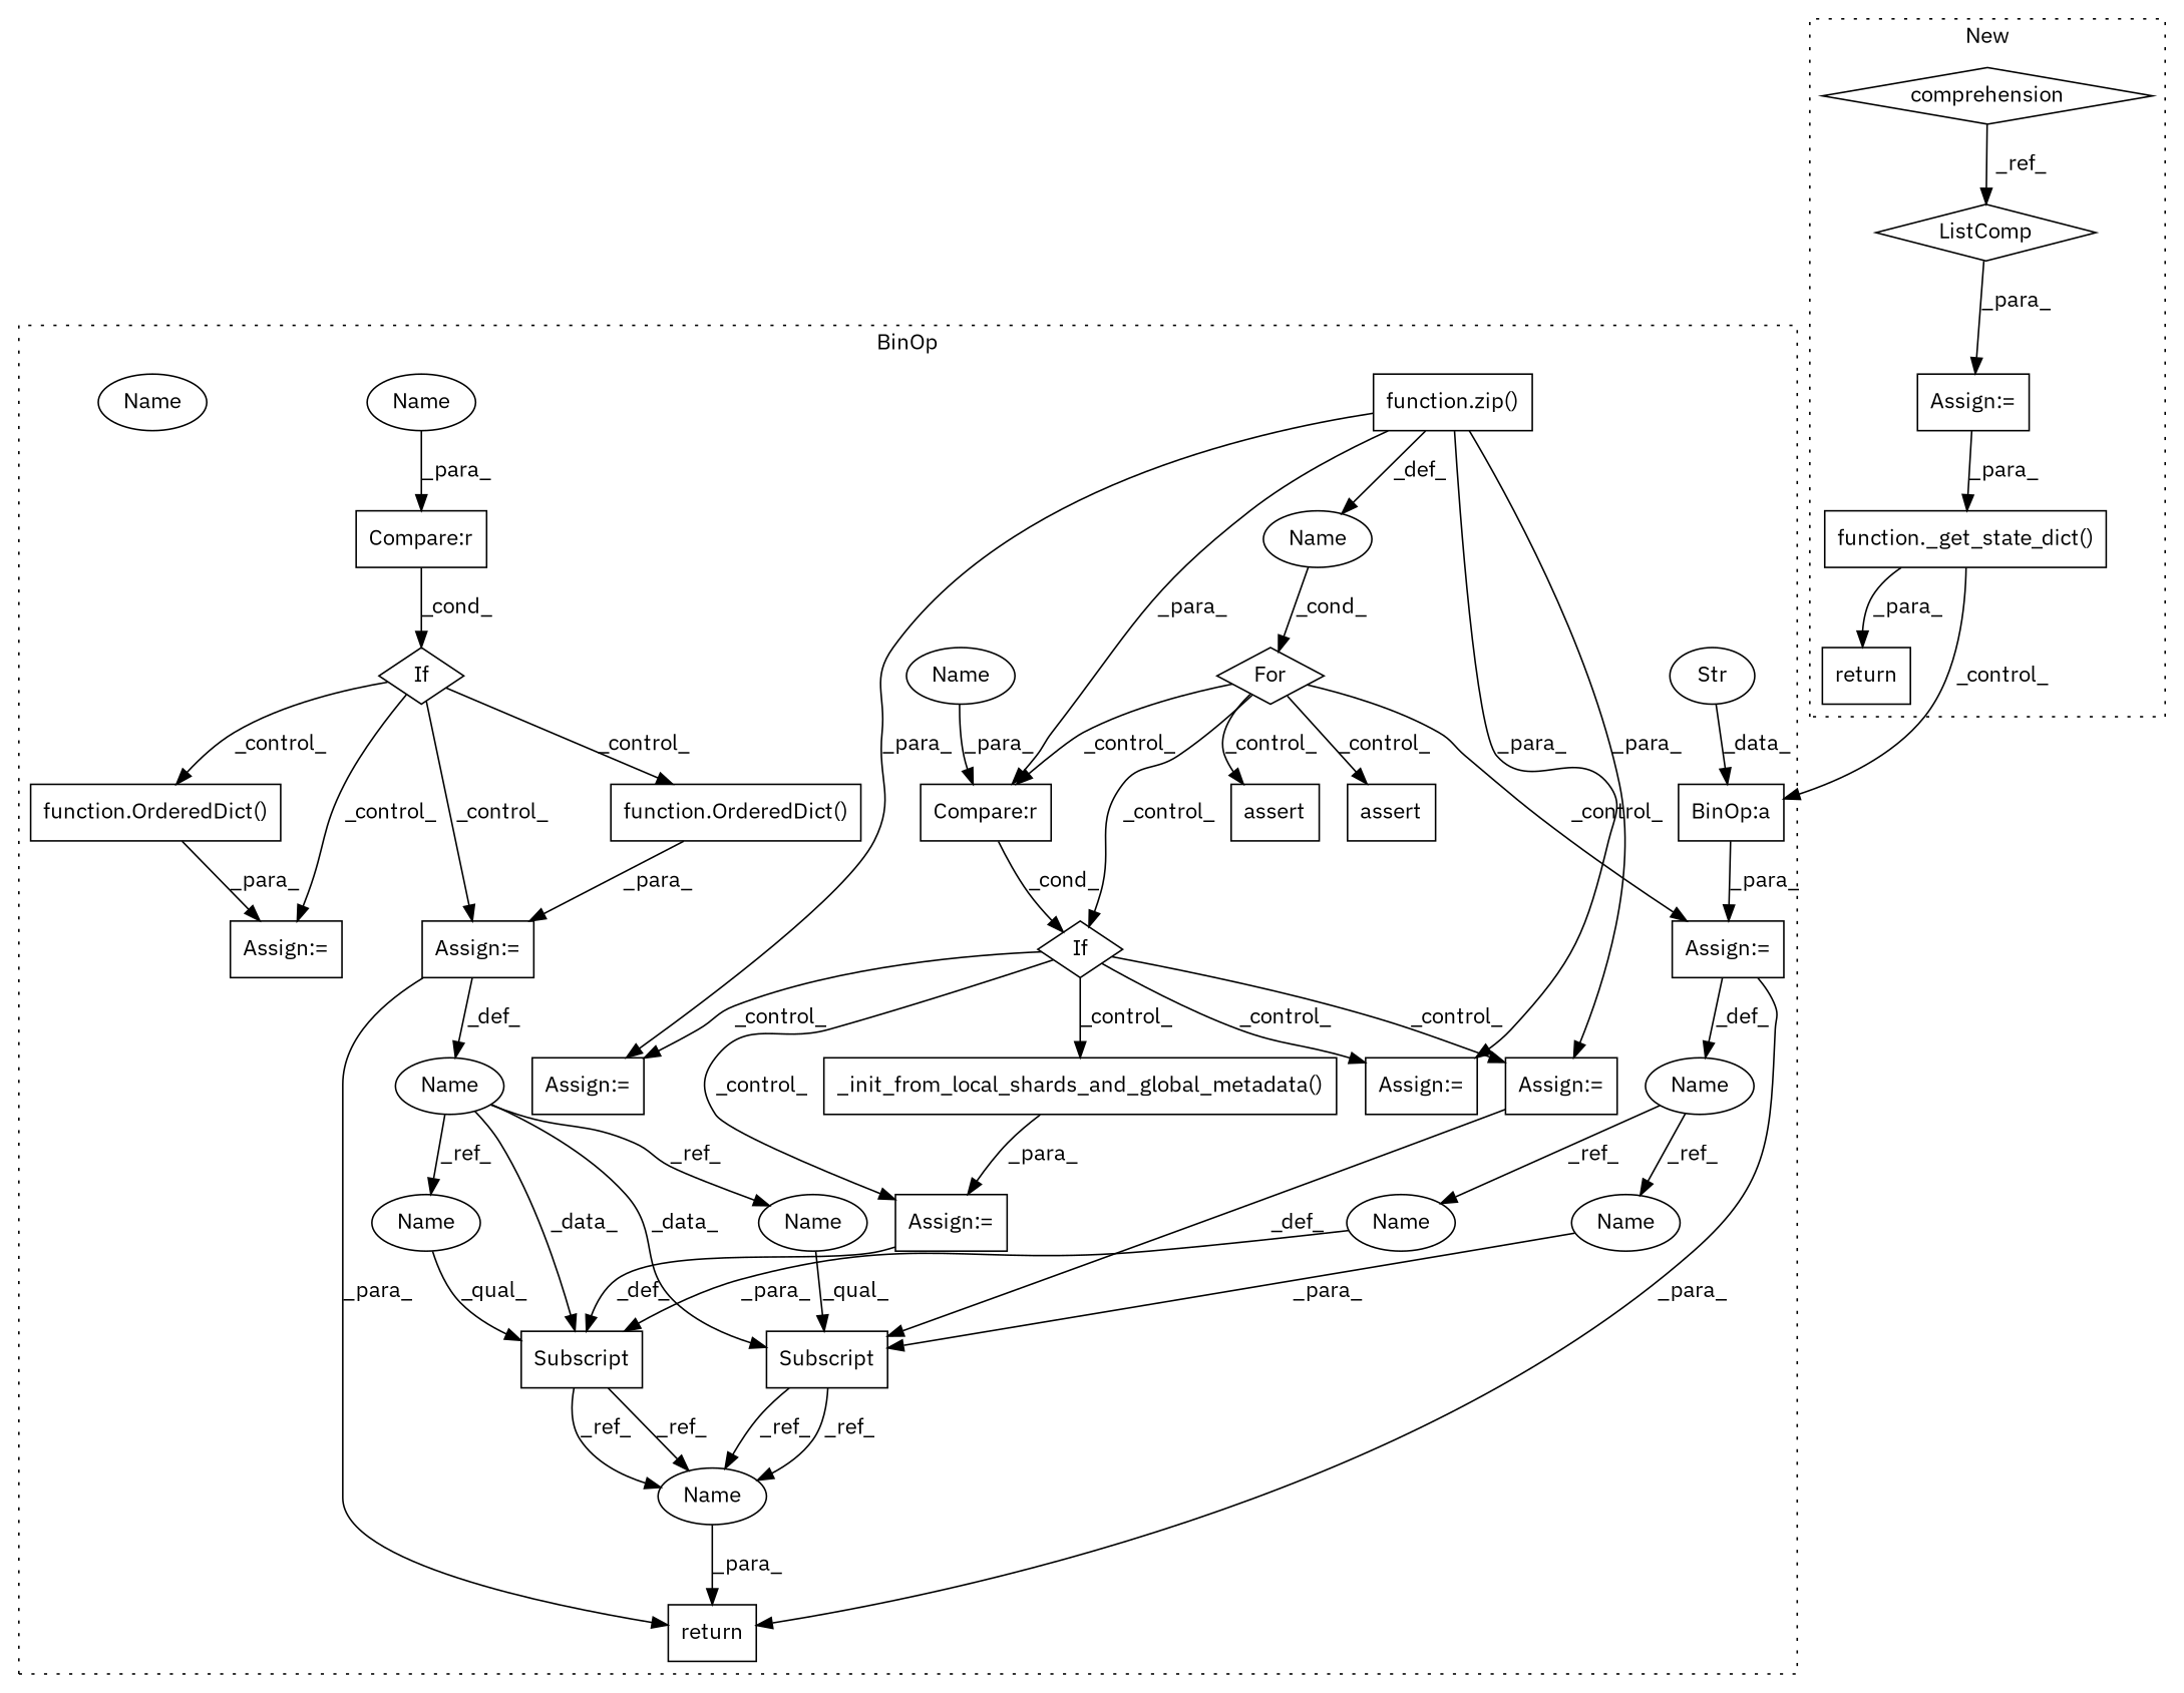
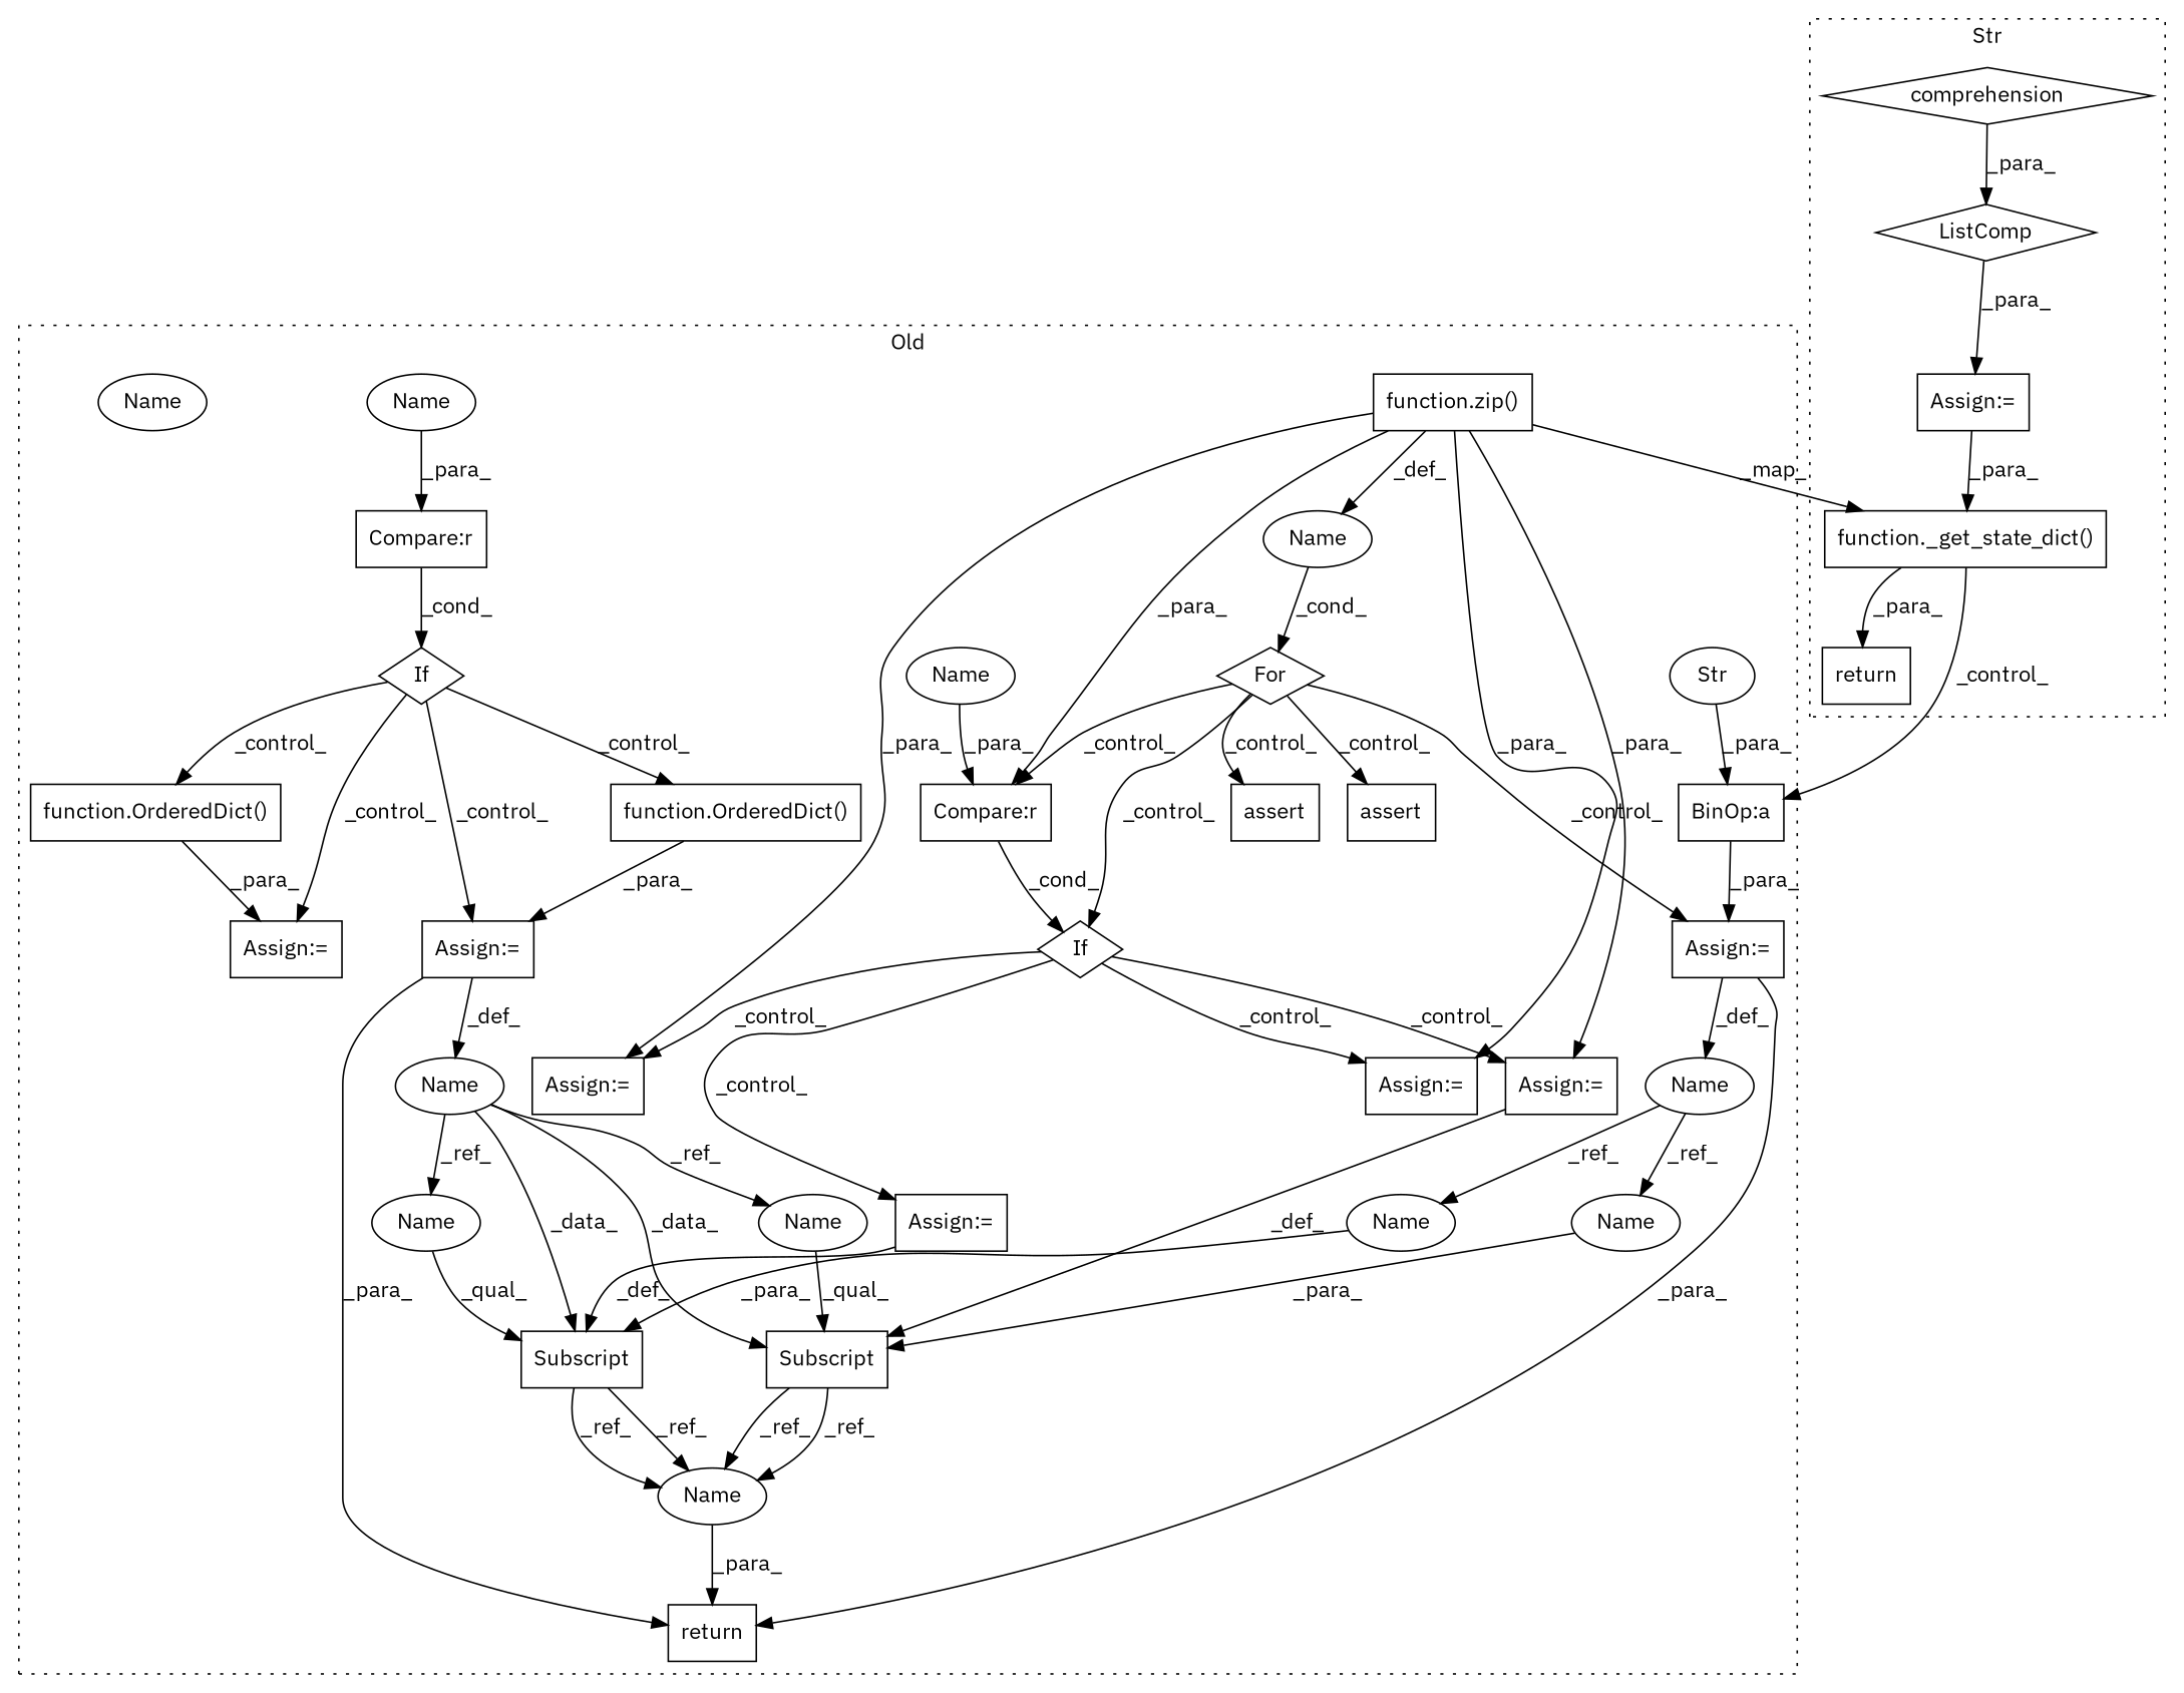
  digraph {
    fontname="IBM Plex Sans"
    node [a=87 fontname="IBM Plex Sans" l=3 s=15664 shape=box]
    edge [fontname="IBM Plex Sans"]
    n1 [a=96 label=If s=14916 shape=diamond]
    n2 [a=40 l=34 label="Compare:r" s=14919]
    n3 [a=68 label="Assign:=" s=15325]
    n4 [a=68 label="Assign:=" s=15192]
    n5 [a=68 label="Assign:=" s=15107]
    n6 [a=68 label="Assign:=" s=15639]
    n7 [a=107 l="4,14" label=For s="14550,14664" shape=diamond]
    n8 [l=10 label=Name s=14562 shape=ellipse]
    n9 [a=75 l="17,11" label="function.zip()" s="14576,14653"]
    n10 [a=82 label="BinOp:a" s=14690]
    n11 [a=63 l="16,0" label=Subscript s="15623,0"]
    n12 [label=Name s=14678 shape=ellipse]
    n13 [a=63 l="54,0" label=Subscript s="15271,0"]
    n14 [a=75 l=13 label="function.OrderedDict()" s=14446]
    n15 [a=96 label=If s=14396 shape=diamond]
    n16 [a=75 l=13 label="function.OrderedDict()" s=14527]
    n17 [a=66 l=23 label=Str s=14693 shape=ellipse]
    n18 [a=40 l=19 label="Compare:r" s=14399]
    n19 [a=65 l=7 label=assert s=14808]
    n20 [l=11 label=Name s=14432 shape=ellipse]
    n21 [a=65 l=7 label=assert s=14862]
-   n22 [a=75 l=260 label="_init_from_local_shards_and_global_metadata()" s=15328]
    n23 [a=68 label="Assign:=" s=14681]
    n24 [a=68 label="Assign:=" s=14524]
    n25 [a=68 label="Assign:=" s=14443]
    n26 [a=93 l=7 label=return s=15657]
    n27 [l=11 label=Name s=15623 shape=ellipse]
    n28 [l=11 label=Name s=15271 shape=ellipse]
    n29 [l=4 label=Name s=14414 shape=ellipse]
    n30 [l=4 label=Name s=14949 shape=ellipse]
    n31 [label=Name s=15635 shape=ellipse]
    n32 [label=Name s=15304 shape=ellipse]
    n33 [l=11 label=Name shape=ellipse]
    n34 [l=11 label=Name shape=ellipse]
    n35 [a=106 l=130 label=ListComp s=16674 shape=diamond]
    n36 [a=45 label=comprehension s=16759 shape=diamond]
    n37 [a=68 label="Assign:=" s=16671]
    n38 [a=75 l="29,10" label="function._get_state_dict()" s="16820,16917"]
    n39 [a=93 l=7 label=return s=16813]
    subgraph cluster_1 {
-     label=BinOp
+     label=Old
      style=dotted
      n1
      n2
      n3
      n4
      n5
      n6
      n7
      n8
      n9
      n10
      n11
      n12
      n13
      n14
      n15
      n16
      n17
      n18
      n19
      n20
      n21
-     n22
      n23
      n24
      n25
      n26
      n27
      n28
      n29
      n30
      n31
      n32
      n33
      n34
    }
    subgraph cluster_2 {
-     label=New
+     label=Str
      style=dotted
      n35
      n36
      n37
      n38
      n39
    }
    n1 -> n3 [label=_control_]
    n1 -> n4 [label=_control_]
    n1 -> n5 [label=_control_]
    n1 -> n6 [label=_control_]
-   n1 -> n22 [label=_control_]
    n2 -> n1 [label=_cond_]
    n3 -> n13 [label=_def_]
    n6 -> n11 [label=_def_]
    n7 -> n1 [label=_control_]
    n7 -> n2 [label=_control_]
    n7 -> n19 [label=_control_]
    n7 -> n21 [label=_control_]
    n7 -> n23 [label=_control_]
    n8 -> n7 [label=_cond_]
    n9 -> n2 [label=_para_]
    n9 -> n4 [label=_para_]
    n9 -> n5 [label=_para_]
    n9 -> n6 [label=_para_]
    n9 -> n8 [label=_def_]
+   n9 -> n38 [label=_map_]
    n10 -> n23 [label=_para_]
    n11 -> n34 [label=_ref_]
    n11 -> n34 [label=_ref_]
    n12 -> n31 [label=_ref_]
    n12 -> n32 [label=_ref_]
    n13 -> n34 [label=_ref_]
    n13 -> n34 [label=_ref_]
    n14 -> n25 [label=_para_]
    n15 -> n14 [label=_control_]
    n15 -> n16 [label=_control_]
    n15 -> n24 [label=_control_]
    n15 -> n25 [label=_control_]
    n16 -> n24 [label=_para_]
-   n17 -> n10 [label=_data_]
+   n17 -> n10 [label=_para_]
    n18 -> n15 [label=_cond_]
    n20 -> n11 [label=_data_]
    n20 -> n13 [label=_data_]
    n20 -> n27 [label=_ref_]
    n20 -> n28 [label=_ref_]
-   n22 -> n3 [label=_para_]
    n23 -> n12 [label=_def_]
    n23 -> n26 [label=_para_]
    n25 -> n20 [label=_def_]
    n25 -> n26 [label=_para_]
    n27 -> n11 [label=_qual_]
    n28 -> n13 [label=_qual_]
    n29 -> n18 [label=_para_]
    n30 -> n2 [label=_para_]
    n31 -> n11 [label=_para_]
    n32 -> n13 [label=_para_]
    n34 -> n26 [label=_para_]
    n35 -> n37 [label=_para_]
-   n36 -> n35 [label=_ref_]
+   n36 -> n35 [label=_para_]
    n37 -> n38 [label=_para_]
    n38 -> n10 [label=_control_]
    n38 -> n39 [label=_para_]
  }
